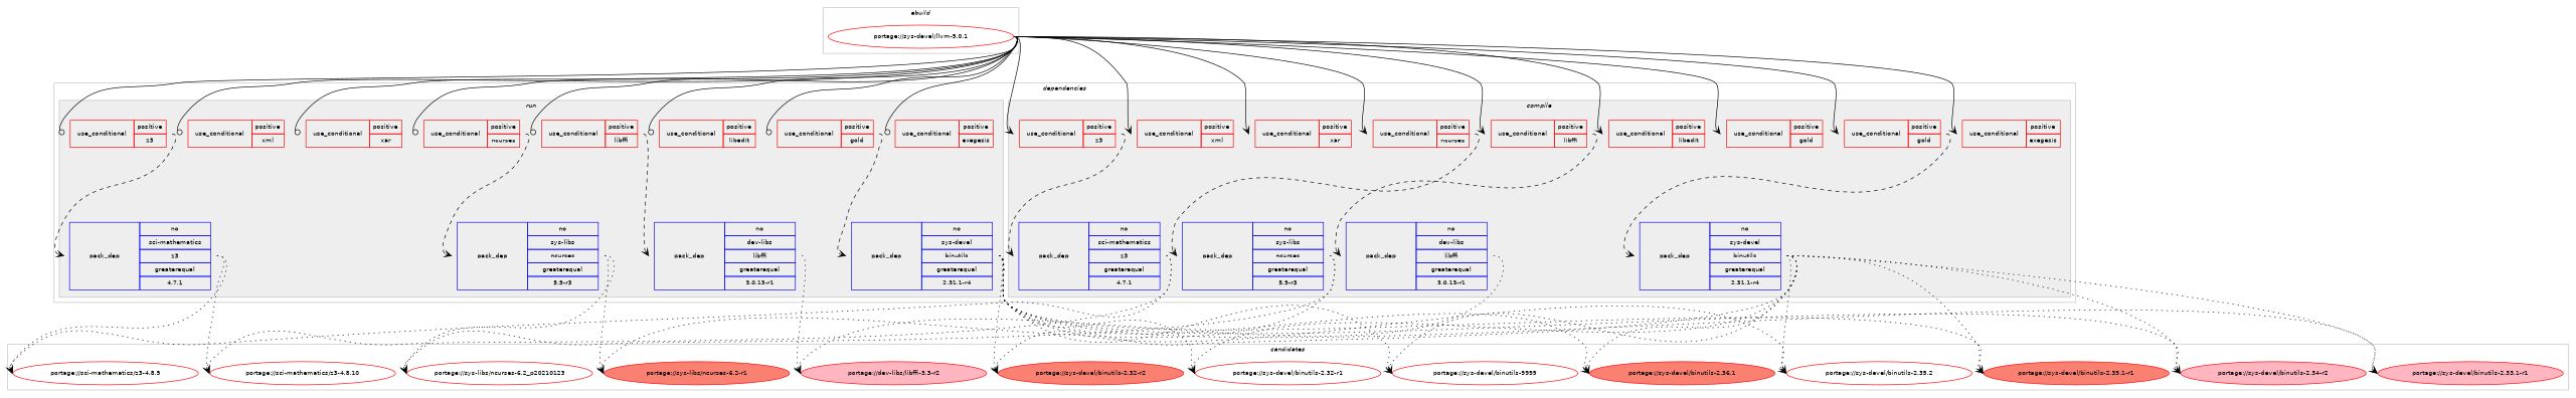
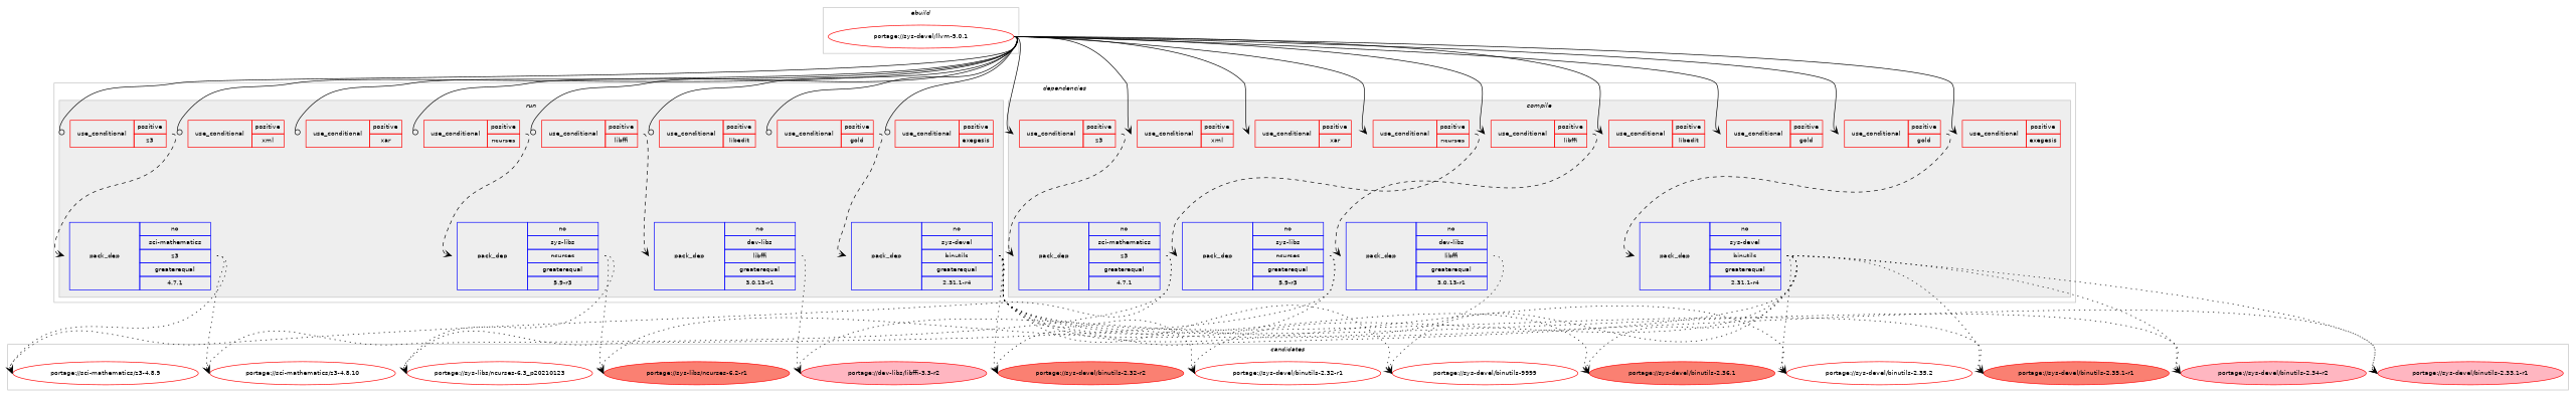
  digraph {
    compound=true
    concentrate=true
    fontname=Helvetica
    fontsize=10
    newrank=true
    rankdir=TB
    ranksep=1.5
    node [color=red fontname=Helvetica fontsize=10 shape=none]
    edge [arrowhead=vee headport=w style=dotted tailport=e weight=100]
    n1 [fillcolor=white label="portage://sys-devel/llvm-9.0.1" style=filled width=4 shape=""]
    n2 [label=<<TABLE BORDER="0" CELLBORDER="1" CELLSPACING="0" CELLPADDING="4"><TR><TD ROWSPAN="3" CELLPADDING="10">use_conditional</TD></TR><TR><TD>positive</TD></TR><TR><TD>exegesis</TD></TR></TABLE>>]
    n3 [color=blue label=<<TABLE BORDER="0" CELLBORDER="1" CELLSPACING="0" CELLPADDING="4" WIDTH="220"><TR><TD ROWSPAN="6" CELLPADDING="30">pack_dep</TD></TR><TR><TD WIDTH="110">no</TD></TR><TR><TD>sys-devel</TD></TR><TR><TD>binutils</TD></TR><TR><TD>greaterequal</TD></TR><TR><TD>2.31.1-r4</TD></TR></TABLE>>]
    n4 [label=<<TABLE BORDER="0" CELLBORDER="1" CELLSPACING="0" CELLPADDING="4"><TR><TD ROWSPAN="3" CELLPADDING="10">use_conditional</TD></TR><TR><TD>positive</TD></TR><TR><TD>gold</TD></TR></TABLE>>]
    n5 [label=<<TABLE BORDER="0" CELLBORDER="1" CELLSPACING="0" CELLPADDING="4"><TR><TD ROWSPAN="3" CELLPADDING="10">use_conditional</TD></TR><TR><TD>positive</TD></TR><TR><TD>gold</TD></TR></TABLE>>]
    n6 [label=<<TABLE BORDER="0" CELLBORDER="1" CELLSPACING="0" CELLPADDING="4"><TR><TD ROWSPAN="3" CELLPADDING="10">use_conditional</TD></TR><TR><TD>positive</TD></TR><TR><TD>libedit</TD></TR></TABLE>>]
    n7 [color=blue label=<<TABLE BORDER="0" CELLBORDER="1" CELLSPACING="0" CELLPADDING="4" WIDTH="220"><TR><TD ROWSPAN="6" CELLPADDING="30">pack_dep</TD></TR><TR><TD WIDTH="110">no</TD></TR><TR><TD>dev-libs</TD></TR><TR><TD>libffi</TD></TR><TR><TD>greaterequal</TD></TR><TR><TD>3.0.13-r1</TD></TR></TABLE>>]
    n8 [label=<<TABLE BORDER="0" CELLBORDER="1" CELLSPACING="0" CELLPADDING="4"><TR><TD ROWSPAN="3" CELLPADDING="10">use_conditional</TD></TR><TR><TD>positive</TD></TR><TR><TD>libffi</TD></TR></TABLE>>]
    n9 [color=blue label=<<TABLE BORDER="0" CELLBORDER="1" CELLSPACING="0" CELLPADDING="4" WIDTH="220"><TR><TD ROWSPAN="6" CELLPADDING="30">pack_dep</TD></TR><TR><TD WIDTH="110">no</TD></TR><TR><TD>sys-libs</TD></TR><TR><TD>ncurses</TD></TR><TR><TD>greaterequal</TD></TR><TR><TD>5.9-r3</TD></TR></TABLE>>]
    n10 [label=<<TABLE BORDER="0" CELLBORDER="1" CELLSPACING="0" CELLPADDING="4"><TR><TD ROWSPAN="3" CELLPADDING="10">use_conditional</TD></TR><TR><TD>positive</TD></TR><TR><TD>ncurses</TD></TR></TABLE>>]
    n11 [label=<<TABLE BORDER="0" CELLBORDER="1" CELLSPACING="0" CELLPADDING="4"><TR><TD ROWSPAN="3" CELLPADDING="10">use_conditional</TD></TR><TR><TD>positive</TD></TR><TR><TD>xar</TD></TR></TABLE>>]
    n12 [label=<<TABLE BORDER="0" CELLBORDER="1" CELLSPACING="0" CELLPADDING="4"><TR><TD ROWSPAN="3" CELLPADDING="10">use_conditional</TD></TR><TR><TD>positive</TD></TR><TR><TD>xml</TD></TR></TABLE>>]
    n13 [color=blue label=<<TABLE BORDER="0" CELLBORDER="1" CELLSPACING="0" CELLPADDING="4" WIDTH="220"><TR><TD ROWSPAN="6" CELLPADDING="30">pack_dep</TD></TR><TR><TD WIDTH="110">no</TD></TR><TR><TD>sci-mathematics</TD></TR><TR><TD>z3</TD></TR><TR><TD>greaterequal</TD></TR><TR><TD>4.7.1</TD></TR></TABLE>>]
    n14 [label=<<TABLE BORDER="0" CELLBORDER="1" CELLSPACING="0" CELLPADDING="4"><TR><TD ROWSPAN="3" CELLPADDING="10">use_conditional</TD></TR><TR><TD>positive</TD></TR><TR><TD>z3</TD></TR></TABLE>>]
    n15 [label=<<TABLE BORDER="0" CELLBORDER="1" CELLSPACING="0" CELLPADDING="4"><TR><TD ROWSPAN="3" CELLPADDING="10">use_conditional</TD></TR><TR><TD>positive</TD></TR><TR><TD>exegesis</TD></TR></TABLE>>]
    n16 [color=blue label=<<TABLE BORDER="0" CELLBORDER="1" CELLSPACING="0" CELLPADDING="4" WIDTH="220"><TR><TD ROWSPAN="6" CELLPADDING="30">pack_dep</TD></TR><TR><TD WIDTH="110">no</TD></TR><TR><TD>sys-devel</TD></TR><TR><TD>binutils</TD></TR><TR><TD>greaterequal</TD></TR><TR><TD>2.31.1-r4</TD></TR></TABLE>>]
    n17 [label=<<TABLE BORDER="0" CELLBORDER="1" CELLSPACING="0" CELLPADDING="4"><TR><TD ROWSPAN="3" CELLPADDING="10">use_conditional</TD></TR><TR><TD>positive</TD></TR><TR><TD>gold</TD></TR></TABLE>>]
    n18 [label=<<TABLE BORDER="0" CELLBORDER="1" CELLSPACING="0" CELLPADDING="4"><TR><TD ROWSPAN="3" CELLPADDING="10">use_conditional</TD></TR><TR><TD>positive</TD></TR><TR><TD>libedit</TD></TR></TABLE>>]
    n19 [color=blue label=<<TABLE BORDER="0" CELLBORDER="1" CELLSPACING="0" CELLPADDING="4" WIDTH="220"><TR><TD ROWSPAN="6" CELLPADDING="30">pack_dep</TD></TR><TR><TD WIDTH="110">no</TD></TR><TR><TD>dev-libs</TD></TR><TR><TD>libffi</TD></TR><TR><TD>greaterequal</TD></TR><TR><TD>3.0.13-r1</TD></TR></TABLE>>]
    n20 [label=<<TABLE BORDER="0" CELLBORDER="1" CELLSPACING="0" CELLPADDING="4"><TR><TD ROWSPAN="3" CELLPADDING="10">use_conditional</TD></TR><TR><TD>positive</TD></TR><TR><TD>libffi</TD></TR></TABLE>>]
    n21 [color=blue label=<<TABLE BORDER="0" CELLBORDER="1" CELLSPACING="0" CELLPADDING="4" WIDTH="220"><TR><TD ROWSPAN="6" CELLPADDING="30">pack_dep</TD></TR><TR><TD WIDTH="110">no</TD></TR><TR><TD>sys-libs</TD></TR><TR><TD>ncurses</TD></TR><TR><TD>greaterequal</TD></TR><TR><TD>5.9-r3</TD></TR></TABLE>>]
    n22 [label=<<TABLE BORDER="0" CELLBORDER="1" CELLSPACING="0" CELLPADDING="4"><TR><TD ROWSPAN="3" CELLPADDING="10">use_conditional</TD></TR><TR><TD>positive</TD></TR><TR><TD>ncurses</TD></TR></TABLE>>]
    n23 [label=<<TABLE BORDER="0" CELLBORDER="1" CELLSPACING="0" CELLPADDING="4"><TR><TD ROWSPAN="3" CELLPADDING="10">use_conditional</TD></TR><TR><TD>positive</TD></TR><TR><TD>xar</TD></TR></TABLE>>]
    n24 [label=<<TABLE BORDER="0" CELLBORDER="1" CELLSPACING="0" CELLPADDING="4"><TR><TD ROWSPAN="3" CELLPADDING="10">use_conditional</TD></TR><TR><TD>positive</TD></TR><TR><TD>xml</TD></TR></TABLE>>]
    n25 [color=blue label=<<TABLE BORDER="0" CELLBORDER="1" CELLSPACING="0" CELLPADDING="4" WIDTH="220"><TR><TD ROWSPAN="6" CELLPADDING="30">pack_dep</TD></TR><TR><TD WIDTH="110">no</TD></TR><TR><TD>sci-mathematics</TD></TR><TR><TD>z3</TD></TR><TR><TD>greaterequal</TD></TR><TR><TD>4.7.1</TD></TR></TABLE>>]
    n26 [label=<<TABLE BORDER="0" CELLBORDER="1" CELLSPACING="0" CELLPADDING="4"><TR><TD ROWSPAN="3" CELLPADDING="10">use_conditional</TD></TR><TR><TD>positive</TD></TR><TR><TD>z3</TD></TR></TABLE>>]
    n27 [fillcolor=white label="portage://sys-devel/binutils-2.32-r1" style=filled width=4 shape=""]
    n28 [fillcolor=salmon label="portage://sys-devel/binutils-2.32-r2" style=filled width=4 shape=""]
    n29 [fillcolor=lightpink label="portage://sys-devel/binutils-2.33.1-r1" style=filled width=4 shape=""]
    n30 [fillcolor=lightpink label="portage://sys-devel/binutils-2.34-r2" style=filled width=4 shape=""]
    n31 [fillcolor=salmon label="portage://sys-devel/binutils-2.35.1-r1" style=filled width=4 shape=""]
    n32 [fillcolor=white label="portage://sys-devel/binutils-2.35.2" style=filled width=4 shape=""]
    n33 [fillcolor=salmon label="portage://sys-devel/binutils-2.36.1" style=filled width=4 shape=""]
    n34 [fillcolor=white label="portage://sys-devel/binutils-9999" style=filled width=4 shape=""]
    n35 [fillcolor=lightpink label="portage://dev-libs/libffi-3.3-r2" style=filled width=4 shape=""]
    n36 [fillcolor=salmon label="portage://sys-libs/ncurses-6.2-r1" style=filled width=4 shape=""]
-   n37 [fillcolor=white label="portage://sys-libs/ncurses-6.2_p20210123" style=filled width=4 shape=""]
+   n37 [fillcolor=white label="portage://sys-libs/ncurses-6.3_p20210123" style=filled width=4 shape=""]
    n38 [fillcolor=white label="portage://sci-mathematics/z3-4.8.10" style=filled width=4 shape=""]
    n39 [fillcolor=white label="portage://sci-mathematics/z3-4.8.9" style=filled width=4 shape=""]
    subgraph cluster_1 {
      color=gray
      label=<<i>ebuild</i>>
      rank=same
      n1
    }
    subgraph cluster_2 {
      color=gray
      label=<<i>dependencies</i>>
      subgraph cluster_3 {
        color=gray
        fillcolor="#eeeeee"
        label=<<i>compile</i>>
        style=filled
        subgraph sub_4 {
          color=gray
          fillcolor="#eeeeee"
          label=<<i>compile</i>>
          style=filled
          n2
        }
        subgraph sub_5 {
          color=gray
          fillcolor="#eeeeee"
          label=<<i>compile</i>>
          style=filled
          n4
          subgraph sub_6 {
            color=gray
            fillcolor="#eeeeee"
            label=<<i>compile</i>>
            style=filled
            n3
          }
        }
        subgraph sub_7 {
          color=gray
          fillcolor="#eeeeee"
          label=<<i>compile</i>>
          style=filled
          n5
        }
        subgraph sub_8 {
          color=gray
          fillcolor="#eeeeee"
          label=<<i>compile</i>>
          style=filled
          n6
        }
        subgraph sub_9 {
          color=gray
          fillcolor="#eeeeee"
          label=<<i>compile</i>>
          style=filled
          n8
          subgraph sub_10 {
            color=gray
            fillcolor="#eeeeee"
            label=<<i>compile</i>>
            style=filled
            n7
          }
        }
        subgraph sub_11 {
          color=gray
          fillcolor="#eeeeee"
          label=<<i>compile</i>>
          style=filled
          n10
          subgraph sub_12 {
            color=gray
            fillcolor="#eeeeee"
            label=<<i>compile</i>>
            style=filled
            n9
          }
        }
        subgraph sub_13 {
          color=gray
          fillcolor="#eeeeee"
          label=<<i>compile</i>>
          style=filled
          n11
        }
        subgraph sub_14 {
          color=gray
          fillcolor="#eeeeee"
          label=<<i>compile</i>>
          style=filled
          n12
        }
        subgraph sub_15 {
          color=gray
          fillcolor="#eeeeee"
          label=<<i>compile</i>>
          style=filled
          n14
          subgraph sub_16 {
            color=gray
            fillcolor="#eeeeee"
            label=<<i>compile</i>>
            style=filled
            n13
          }
        }
      }
      subgraph cluster_17 {
        color=gray
        fillcolor="#eeeeee"
        label=<<i>compile and run</i>>
        style=filled
      }
      subgraph cluster_18 {
        color=gray
        fillcolor="#eeeeee"
        label=<<i>run</i>>
        style=filled
        subgraph sub_19 {
          color=gray
          fillcolor="#eeeeee"
          label=<<i>run</i>>
          style=filled
          n15
        }
        subgraph sub_20 {
          color=gray
          fillcolor="#eeeeee"
          label=<<i>run</i>>
          style=filled
          n17
          subgraph sub_21 {
            color=gray
            fillcolor="#eeeeee"
            label=<<i>run</i>>
            style=filled
            n16
          }
        }
        subgraph sub_22 {
          color=gray
          fillcolor="#eeeeee"
          label=<<i>run</i>>
          style=filled
          n18
        }
        subgraph sub_23 {
          color=gray
          fillcolor="#eeeeee"
          label=<<i>run</i>>
          style=filled
          n20
          subgraph sub_24 {
            color=gray
            fillcolor="#eeeeee"
            label=<<i>run</i>>
            style=filled
            n19
          }
        }
        subgraph sub_25 {
          color=gray
          fillcolor="#eeeeee"
          label=<<i>run</i>>
          style=filled
          n22
          subgraph sub_26 {
            color=gray
            fillcolor="#eeeeee"
            label=<<i>run</i>>
            style=filled
            n21
          }
        }
        subgraph sub_27 {
          color=gray
          fillcolor="#eeeeee"
          label=<<i>run</i>>
          style=filled
          n23
        }
        subgraph sub_28 {
          color=gray
          fillcolor="#eeeeee"
          label=<<i>run</i>>
          style=filled
          n24
        }
        subgraph sub_29 {
          color=gray
          fillcolor="#eeeeee"
          label=<<i>run</i>>
          style=filled
          n26
          subgraph sub_30 {
            color=gray
            fillcolor="#eeeeee"
            label=<<i>run</i>>
            style=filled
            n25
          }
        }
      }
    }
    subgraph cluster_31 {
      color=gray
      label=<<i>candidates</i>>
      rank=same
      subgraph sub_32 {
        color=black
        label=<<i>candidates</i>>
        nodesep=1
        rank=same
        n27
        n28
        n29
        n30
        n31
        n32
        n33
        n34
      }
      subgraph sub_33 {
        color=black
        label=<<i>candidates</i>>
        nodesep=1
        rank=same
        n35
      }
      subgraph sub_34 {
        color=black
        label=<<i>candidates</i>>
        nodesep=1
        rank=same
        n36
        n37
      }
      subgraph sub_35 {
        color=black
        label=<<i>candidates</i>>
        nodesep=1
        rank=same
        n38
        n39
      }
      subgraph sub_36 {
        color=black
        label=<<i>candidates</i>>
        nodesep=1
        rank=same
        n27
        n28
        n29
        n30
        n31
        n32
        n33
        n34
      }
      subgraph sub_37 {
        color=black
        label=<<i>candidates</i>>
        nodesep=1
        rank=same
        n35
      }
      subgraph sub_38 {
        color=black
        label=<<i>candidates</i>>
        nodesep=1
        rank=same
        n36
        n37
      }
      subgraph sub_39 {
        color=black
        label=<<i>candidates</i>>
        nodesep=1
        rank=same
        n38
        n39
      }
    }
    n1 -> n2 [style=solid weight=20]
    n1 -> n4 [style=solid weight=20]
    n1 -> n5 [style=solid weight=20]
    n1 -> n6 [style=solid weight=20]
    n1 -> n8 [style=solid weight=20]
    n1 -> n10 [style=solid weight=20]
    n1 -> n11 [style=solid weight=20]
    n1 -> n12 [style=solid weight=20]
    n1 -> n14 [style=solid weight=20]
    n1 -> n15 [arrowhead=odot style=solid weight=20]
    n1 -> n17 [arrowhead=odot style=solid weight=20]
    n1 -> n18 [arrowhead=odot style=solid weight=20]
    n1 -> n20 [arrowhead=odot style=solid weight=20]
    n1 -> n22 [arrowhead=odot style=solid weight=20]
    n1 -> n23 [arrowhead=odot style=solid weight=20]
    n1 -> n24 [arrowhead=odot style=solid weight=20]
    n1 -> n26 [arrowhead=odot style=solid weight=20]
    n3 -> n27
    n3 -> n28
    n3 -> n29
    n3 -> n30
    n3 -> n31
    n3 -> n32
    n3 -> n33
    n3 -> n34
    n4 -> n3 [style=dashed weight=20]
    n7 -> n35
    n8 -> n7 [style=dashed weight=20]
    n9 -> n36
    n9 -> n37
    n10 -> n9 [style=dashed weight=20]
    n13 -> n38
    n13 -> n39
    n14 -> n13 [style=dashed weight=20]
    n16 -> n27
    n16 -> n28
    n16 -> n29
    n16 -> n30
    n16 -> n31
    n16 -> n32
    n16 -> n33
    n16 -> n34
    n17 -> n16 [style=dashed weight=20]
    n19 -> n35
    n20 -> n19 [style=dashed weight=20]
    n21 -> n36
    n21 -> n37
    n22 -> n21 [style=dashed weight=20]
    n25 -> n38
    n25 -> n39
    n26 -> n25 [style=dashed weight=20]
  }
